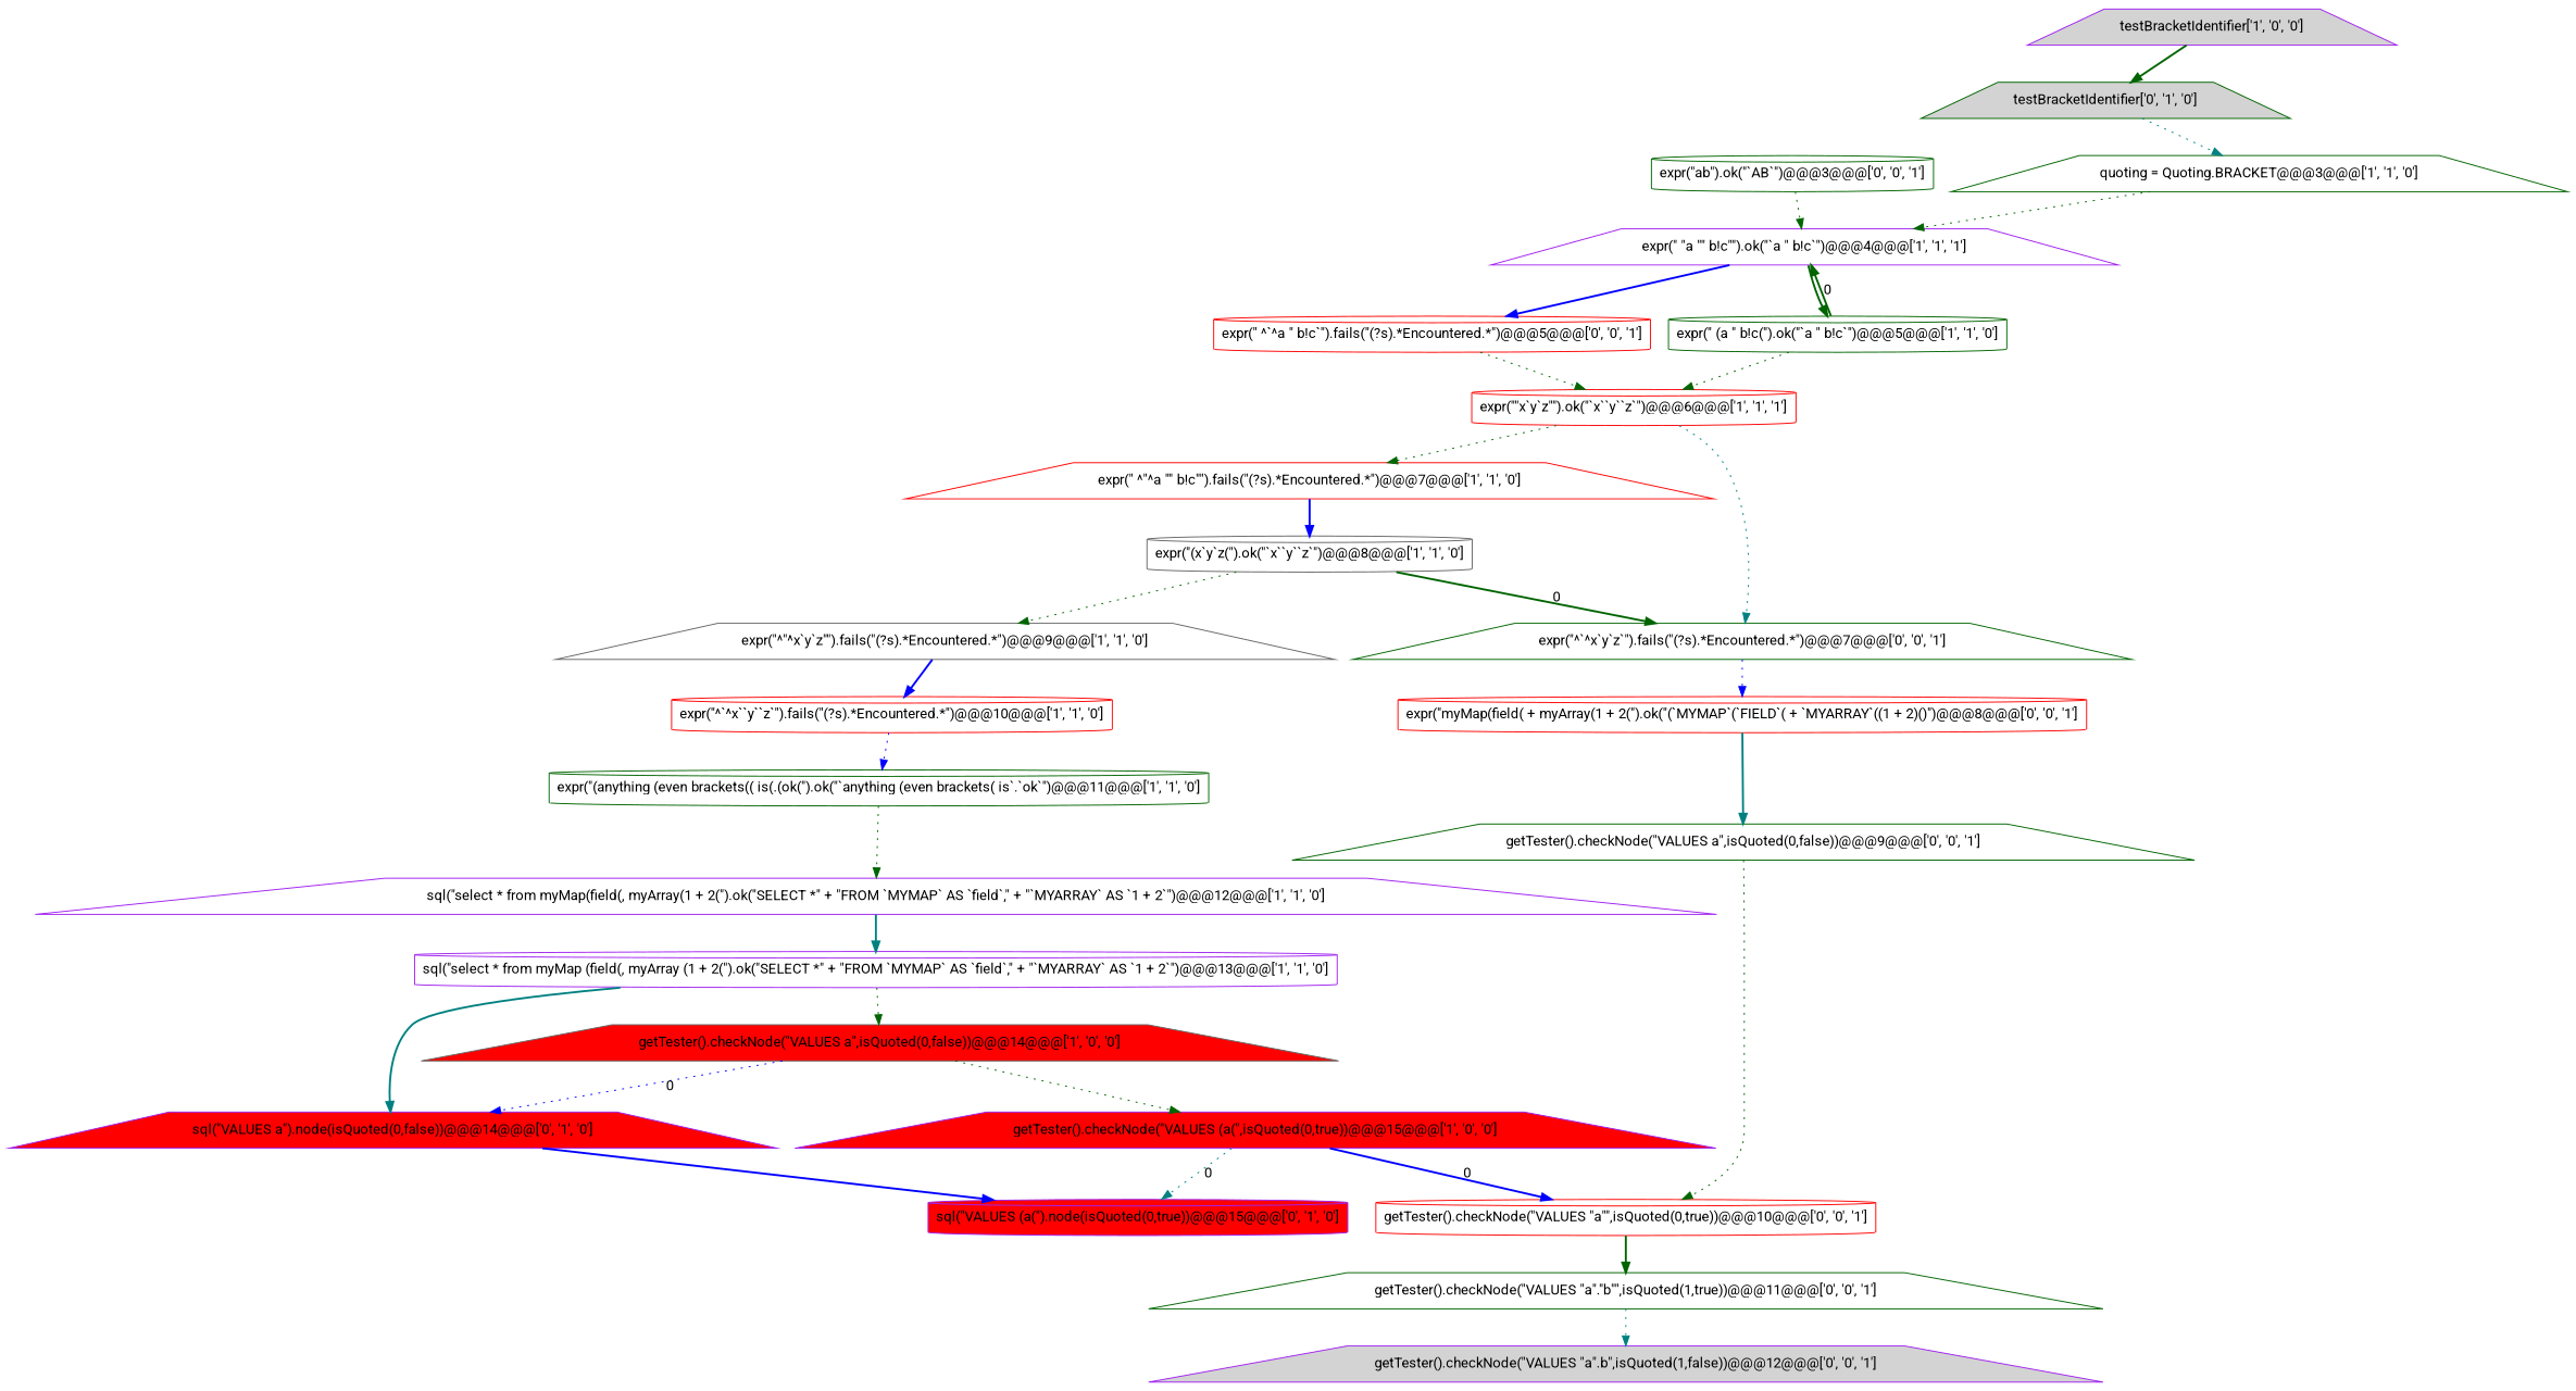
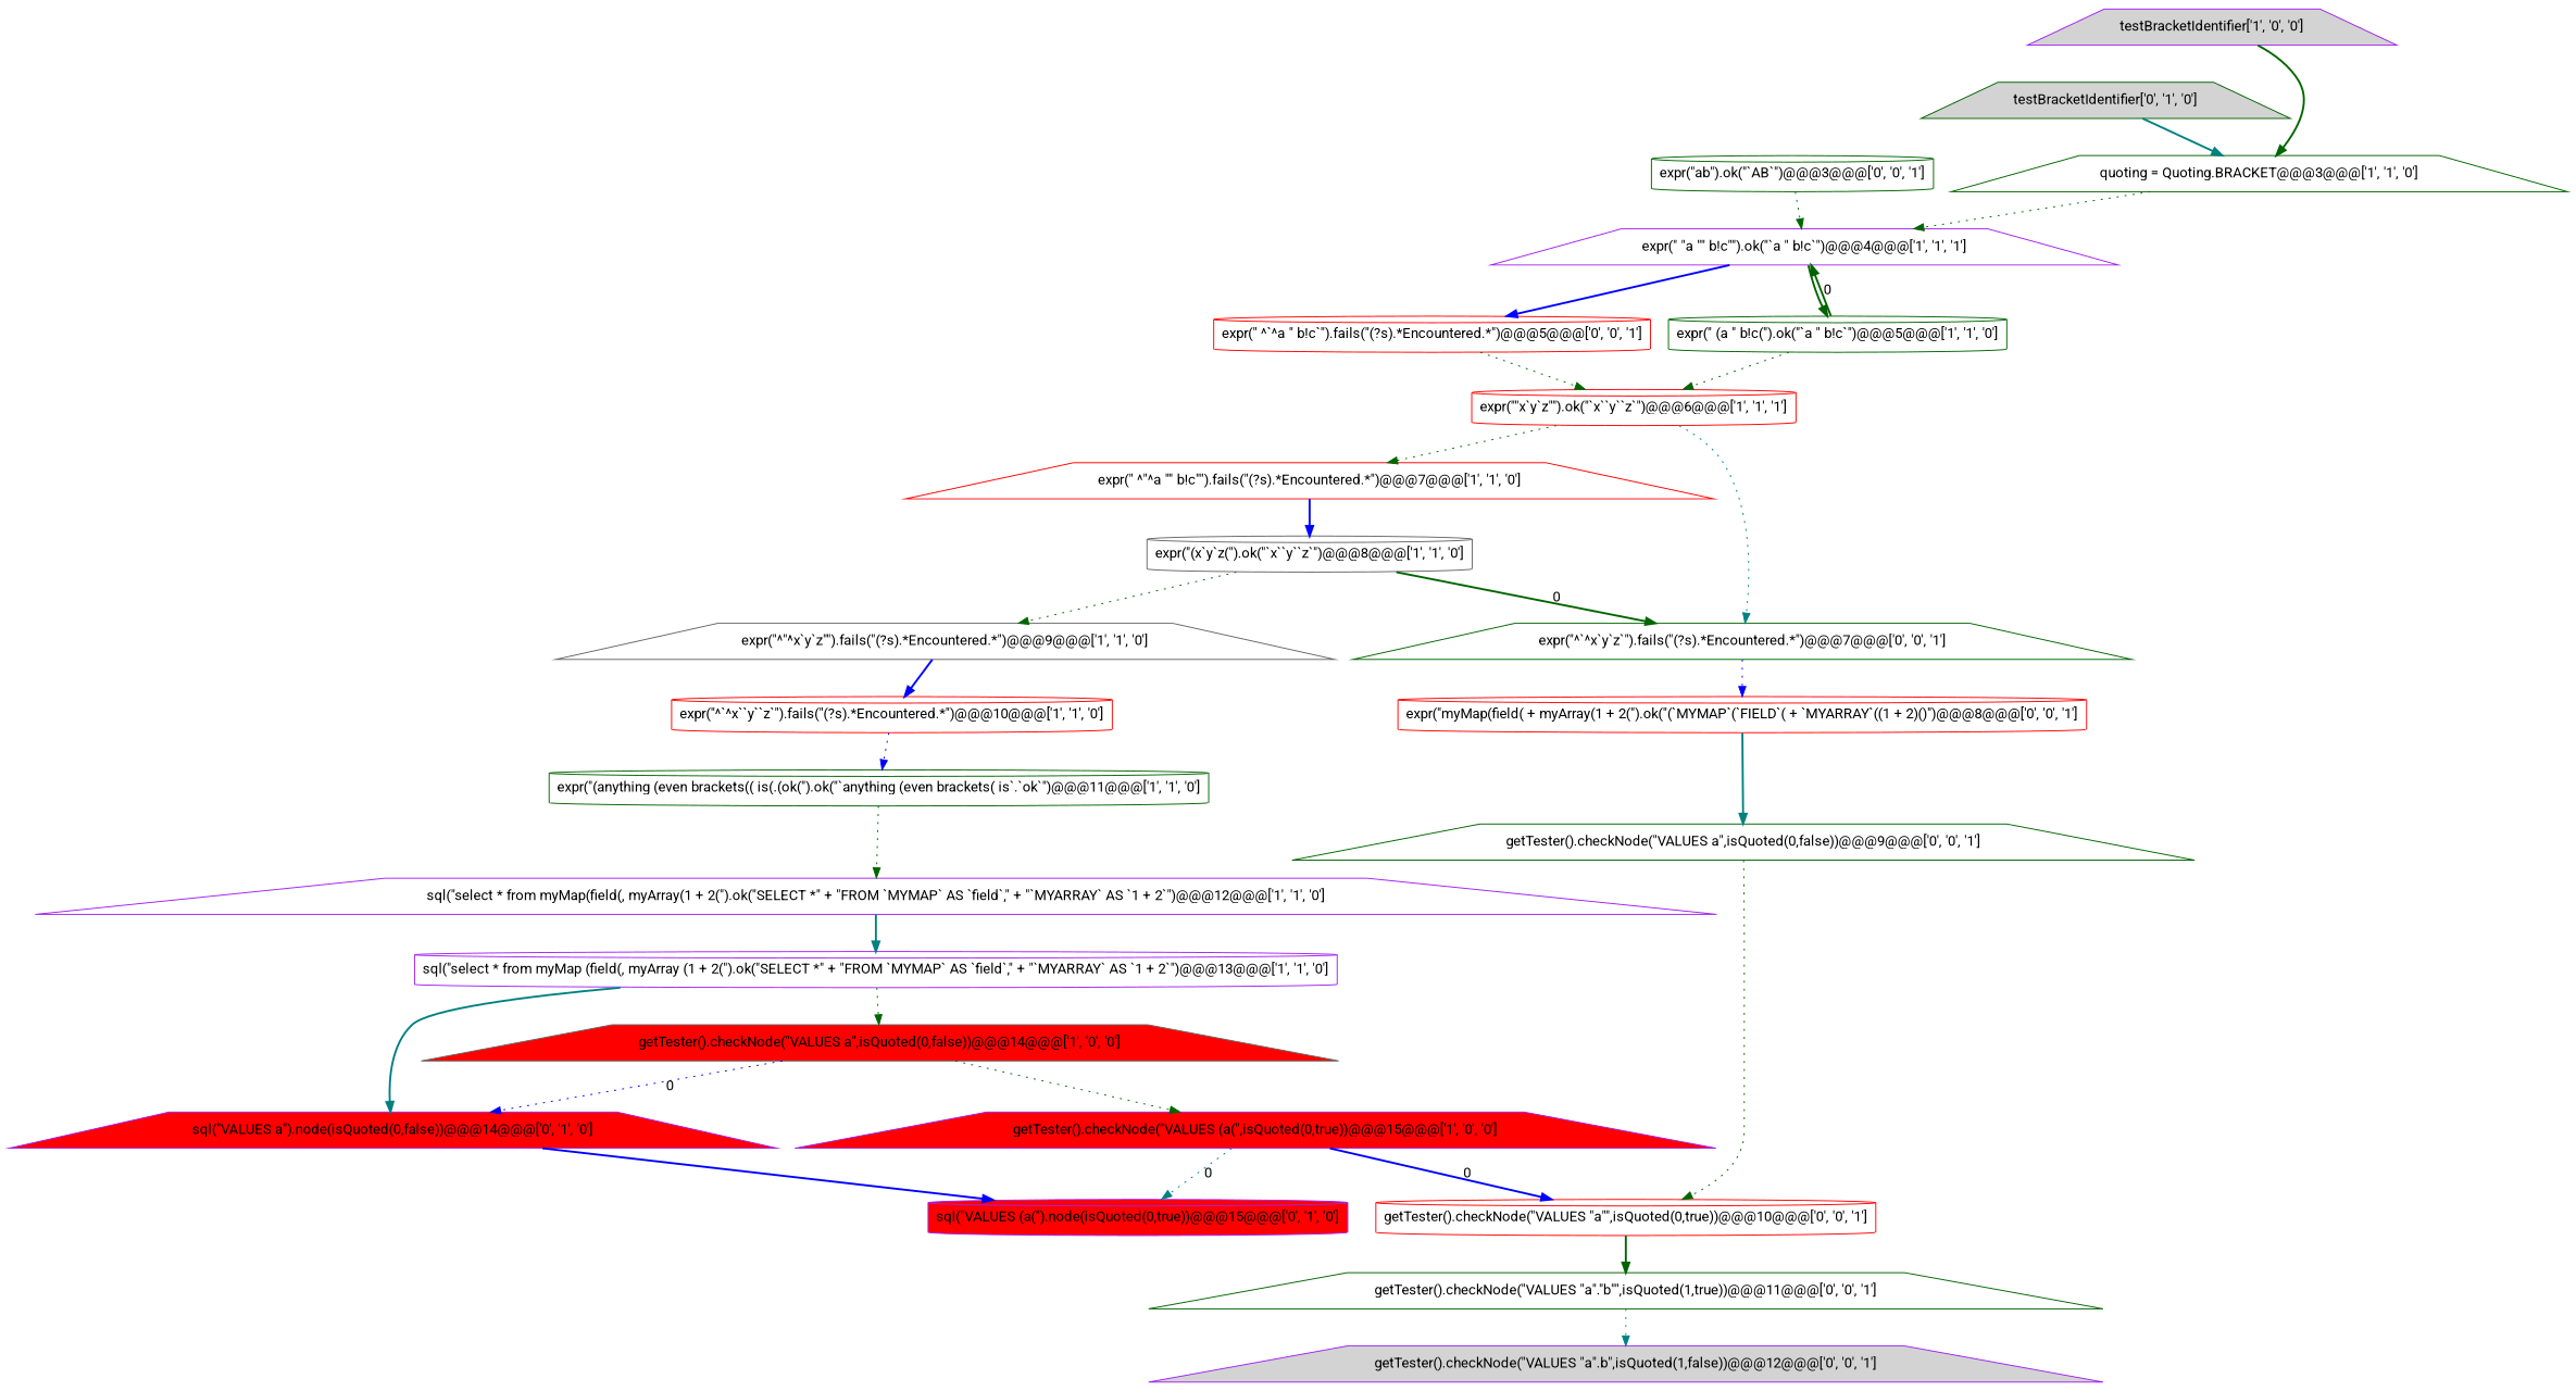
  digraph {
    fontname=Roboto
    node [color=darkgreen fillcolor=white fontname=Roboto shape=trapezium style=filled]
    edge [color=darkgreen fontname=Roboto style=dotted]
    n1 [fillcolor=lightgray label="testBracketIdentifier['0', '1', '0']"]
    n2 [label="quoting = Quoting.BRACKET@@@3@@@['1', '1', '0']"]
    n3 [color=purple label="expr(\" \"a \"\" b!c\"\").ok(\"`a \" b!c`\")@@@4@@@['1', '1', '1']"]
    n4 [color=red label="expr(\" ^\"^a \"\" b!c\"\").fails(\"(?s).*Encountered.*\")@@@7@@@['1', '1', '0']"]
    n5 [color=gray40 label="expr(\"(x`y`z(\").ok(\"`x``y``z`\")@@@8@@@['1', '1', '0']" shape=cylinder]
    n6 [label="expr(\"^`^x`y`z`\").fails(\"(?s).*Encountered.*\")@@@7@@@['0', '0', '1']"]
    n7 [color=gray40 label="expr(\"^\"^x`y`z\"\").fails(\"(?s).*Encountered.*\")@@@9@@@['1', '1', '0']"]
    n8 [color=purple label="sql(\"select * from myMap(field(, myArray(1 + 2(\").ok(\"SELECT *\" + \"FROM `MYMAP` AS `field`,\" + \"`MYARRAY` AS `1 + 2`\")@@@12@@@['1', '1', '0']"]
    n9 [color=purple label="sql(\"select * from myMap (field(, myArray (1 + 2(\").ok(\"SELECT *\" + \"FROM `MYMAP` AS `field`,\" + \"`MYARRAY` AS `1 + 2`\")@@@13@@@['1', '1', '0']" shape=cylinder]
    n10 [color=purple fillcolor=red label="sql(\"VALUES a\").node(isQuoted(0,false))@@@14@@@['0', '1', '0']"]
    n11 [color=gray40 fillcolor=red label="getTester().checkNode(\"VALUES a\",isQuoted(0,false))@@@14@@@['1', '0', '0']"]
    n12 [color=red label="expr(\" ^`^a \" b!c`\").fails(\"(?s).*Encountered.*\")@@@5@@@['0', '0', '1']" shape=cylinder]
    n13 [label="expr(\" (a \" b!c(\").ok(\"`a \" b!c`\")@@@5@@@['1', '1', '0']" shape=cylinder]
    n14 [color=purple fillcolor=red label="sql(\"VALUES (a(\").node(isQuoted(0,true))@@@15@@@['0', '1', '0']" shape=cylinder]
    n15 [color=purple fillcolor=red label="getTester().checkNode(\"VALUES (a(\",isQuoted(0,true))@@@15@@@['1', '0', '0']"]
    n16 [label="getTester().checkNode(\"VALUES a\",isQuoted(0,false))@@@9@@@['0', '0', '1']"]
    n17 [color=red label="getTester().checkNode(\"VALUES \"a\"\",isQuoted(0,true))@@@10@@@['0', '0', '1']" shape=cylinder]
    n18 [label="getTester().checkNode(\"VALUES \"a\".\"b\"\",isQuoted(1,true))@@@11@@@['0', '0', '1']"]
    n19 [color=red label="expr(\"myMap(field( + myArray(1 + 2(\").ok(\"(`MYMAP`(`FIELD`( + `MYARRAY`((1 + 2)()\")@@@8@@@['0', '0', '1']" shape=cylinder]
    n20 [color=purple fillcolor=lightgray label="getTester().checkNode(\"VALUES \"a\".b\",isQuoted(1,false))@@@12@@@['0', '0', '1']"]
    n21 [color=red label="expr(\"^`^x``y``z`\").fails(\"(?s).*Encountered.*\")@@@10@@@['1', '1', '0']" shape=cylinder]
    n22 [label="expr(\"(anything (even brackets(( is(.(ok(\").ok(\"`anything (even brackets( is`.`ok`\")@@@11@@@['1', '1', '0']" shape=cylinder]
    n23 [color=red label="expr(\"\"x`y`z\"\").ok(\"`x``y``z`\")@@@6@@@['1', '1', '1']" shape=cylinder]
    n24 [label="expr(\"ab\").ok(\"`AB`\")@@@3@@@['0', '0', '1']" shape=cylinder]
    n25 [color=purple fillcolor=lightgray label="testBracketIdentifier['1', '0', '0']"]
-   n1 -> n2 [color=teal]
+   n1 -> n2 [color=teal style=bold]
    n2 -> n3
    n3 -> n12 [color=blue style=bold]
    n3 -> n13 [style=bold]
    n4 -> n5 [color=blue style=bold]
    n5 -> n6 [label=0 style=bold]
    n5 -> n7
    n6 -> n19 [color=blue]
    n7 -> n21 [color=blue style=bold]
    n8 -> n9 [color=teal style=bold]
    n9 -> n10 [color=teal style=bold]
    n9 -> n11
    n10 -> n14 [color=blue style=bold]
    n11 -> n10 [color=blue label=0]
    n11 -> n15
    n12 -> n23
    n13 -> n3 [label=0 style=bold]
    n13 -> n23
    n15 -> n14 [color=teal label=0]
    n15 -> n17 [color=blue label=0 style=bold]
    n16 -> n17
    n17 -> n18 [style=bold]
    n18 -> n20 [color=teal]
    n19 -> n16 [color=teal style=bold]
    n21 -> n22 [color=blue]
    n22 -> n8
    n23 -> n4
    n23 -> n6 [color=teal]
    n24 -> n3
-   n25 -> n1 [style=bold]
+   n25 -> n2 [style=bold]
  }
